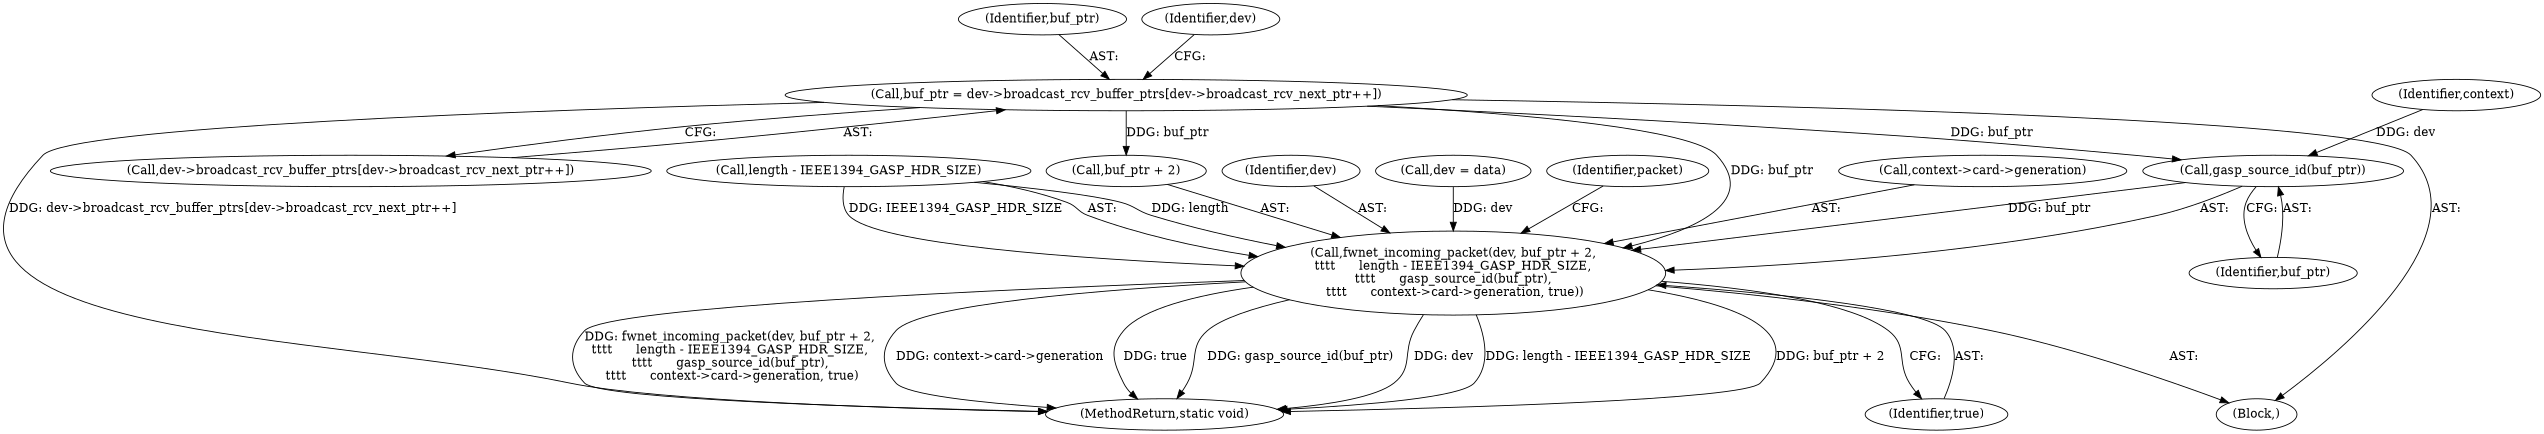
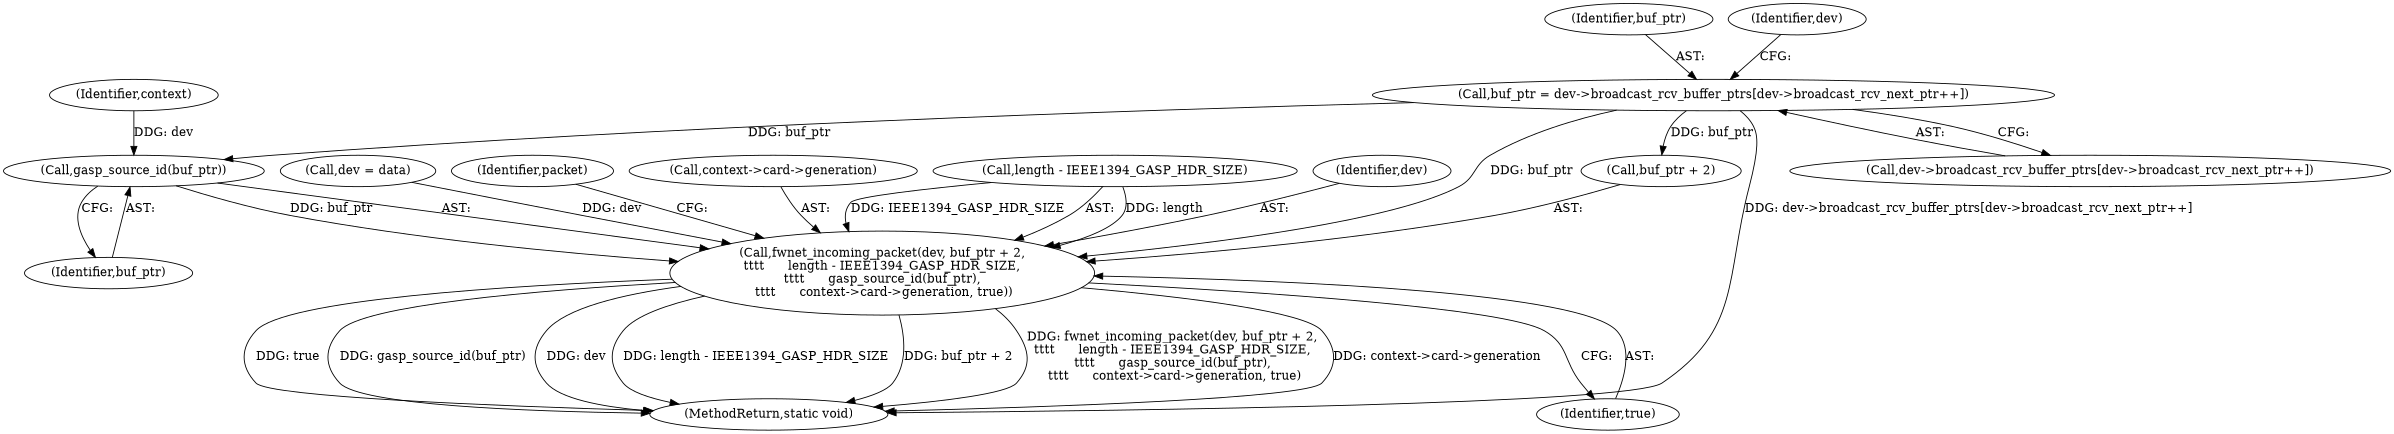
  digraph {
    n1 [label="(Call,gasp_source_id(buf_ptr))"]
    n2 [label="(Call,fwnet_incoming_packet(dev, buf_ptr + 2,\n\t\t\t\t      length - IEEE1394_GASP_HDR_SIZE,\n\t\t\t\t      gasp_source_id(buf_ptr),\n \t\t\t\t      context->card->generation, true))"]
    n3 [label="(Identifier,buf_ptr)"]
    n4 [label="(MethodReturn,static void)"]
-   n5 [label="(Block,)"]
    n6 [label="(Identifier,true)"]
    n7 [label="(Call,buf_ptr = dev->broadcast_rcv_buffer_ptrs[dev->broadcast_rcv_next_ptr++])"]
    n8 [label="(Call,buf_ptr + 2)"]
    n9 [label="(Call,dev->broadcast_rcv_buffer_ptrs[dev->broadcast_rcv_next_ptr++])"]
    n10 [label="(Call,dev = data)"]
    n11 [label="(Identifier,buf_ptr)"]
    n12 [label="(Identifier,dev)"]
    n13 [label="(Identifier,packet)"]
    n14 [label="(Identifier,context)"]
    n15 [label="(Call,context->card->generation)"]
    n16 [label="(Call,length - IEEE1394_GASP_HDR_SIZE)"]
    n17 [label="(Identifier,dev)"]
    n1 -> n2 [label="AST: "]
    n1 -> n2 [label="DDG: buf_ptr"]
    n1 -> n3 [label="CFG: "]
    n2 -> n4 [label="DDG: buf_ptr + 2"]
    n2 -> n4 [label="DDG: fwnet_incoming_packet(dev, buf_ptr + 2,\n\t\t\t\t      length - IEEE1394_GASP_HDR_SIZE,\n\t\t\t\t      gasp_source_id(buf_ptr),\n \t\t\t\t      context->card->generation, true)"]
    n2 -> n4 [label="DDG: context->card->generation"]
    n2 -> n4 [label="DDG: true"]
    n2 -> n4 [label="DDG: gasp_source_id(buf_ptr)"]
    n2 -> n4 [label="DDG: dev"]
    n2 -> n4 [label="DDG: length - IEEE1394_GASP_HDR_SIZE"]
-   n2 -> n5 [label="AST: "]
    n2 -> n6 [label="CFG: "]
    n3 -> n1 [label="AST: "]
    n6 -> n2 [label="AST: "]
    n7 -> n1 [label="DDG: buf_ptr"]
    n7 -> n2 [label="DDG: buf_ptr"]
    n7 -> n4 [label="DDG: dev->broadcast_rcv_buffer_ptrs[dev->broadcast_rcv_next_ptr++]"]
-   n7 -> n5 [label="AST: "]
    n7 -> n8 [label="DDG: buf_ptr"]
    n7 -> n9 [label="CFG: "]
    n8 -> n2 [label="AST: "]
    n9 -> n7 [label="AST: "]
    n10 -> n2 [label="DDG: dev"]
    n11 -> n7 [label="AST: "]
    n12 -> n7 [label="CFG: "]
    n13 -> n2 [label="CFG: "]
    n14 -> n1 [label="DDG: dev"]
    n15 -> n2 [label="AST: "]
    n16 -> n2 [label="AST: "]
    n16 -> n2 [label="DDG: length"]
    n16 -> n2 [label="DDG: IEEE1394_GASP_HDR_SIZE"]
    n17 -> n2 [label="AST: "]
  }
